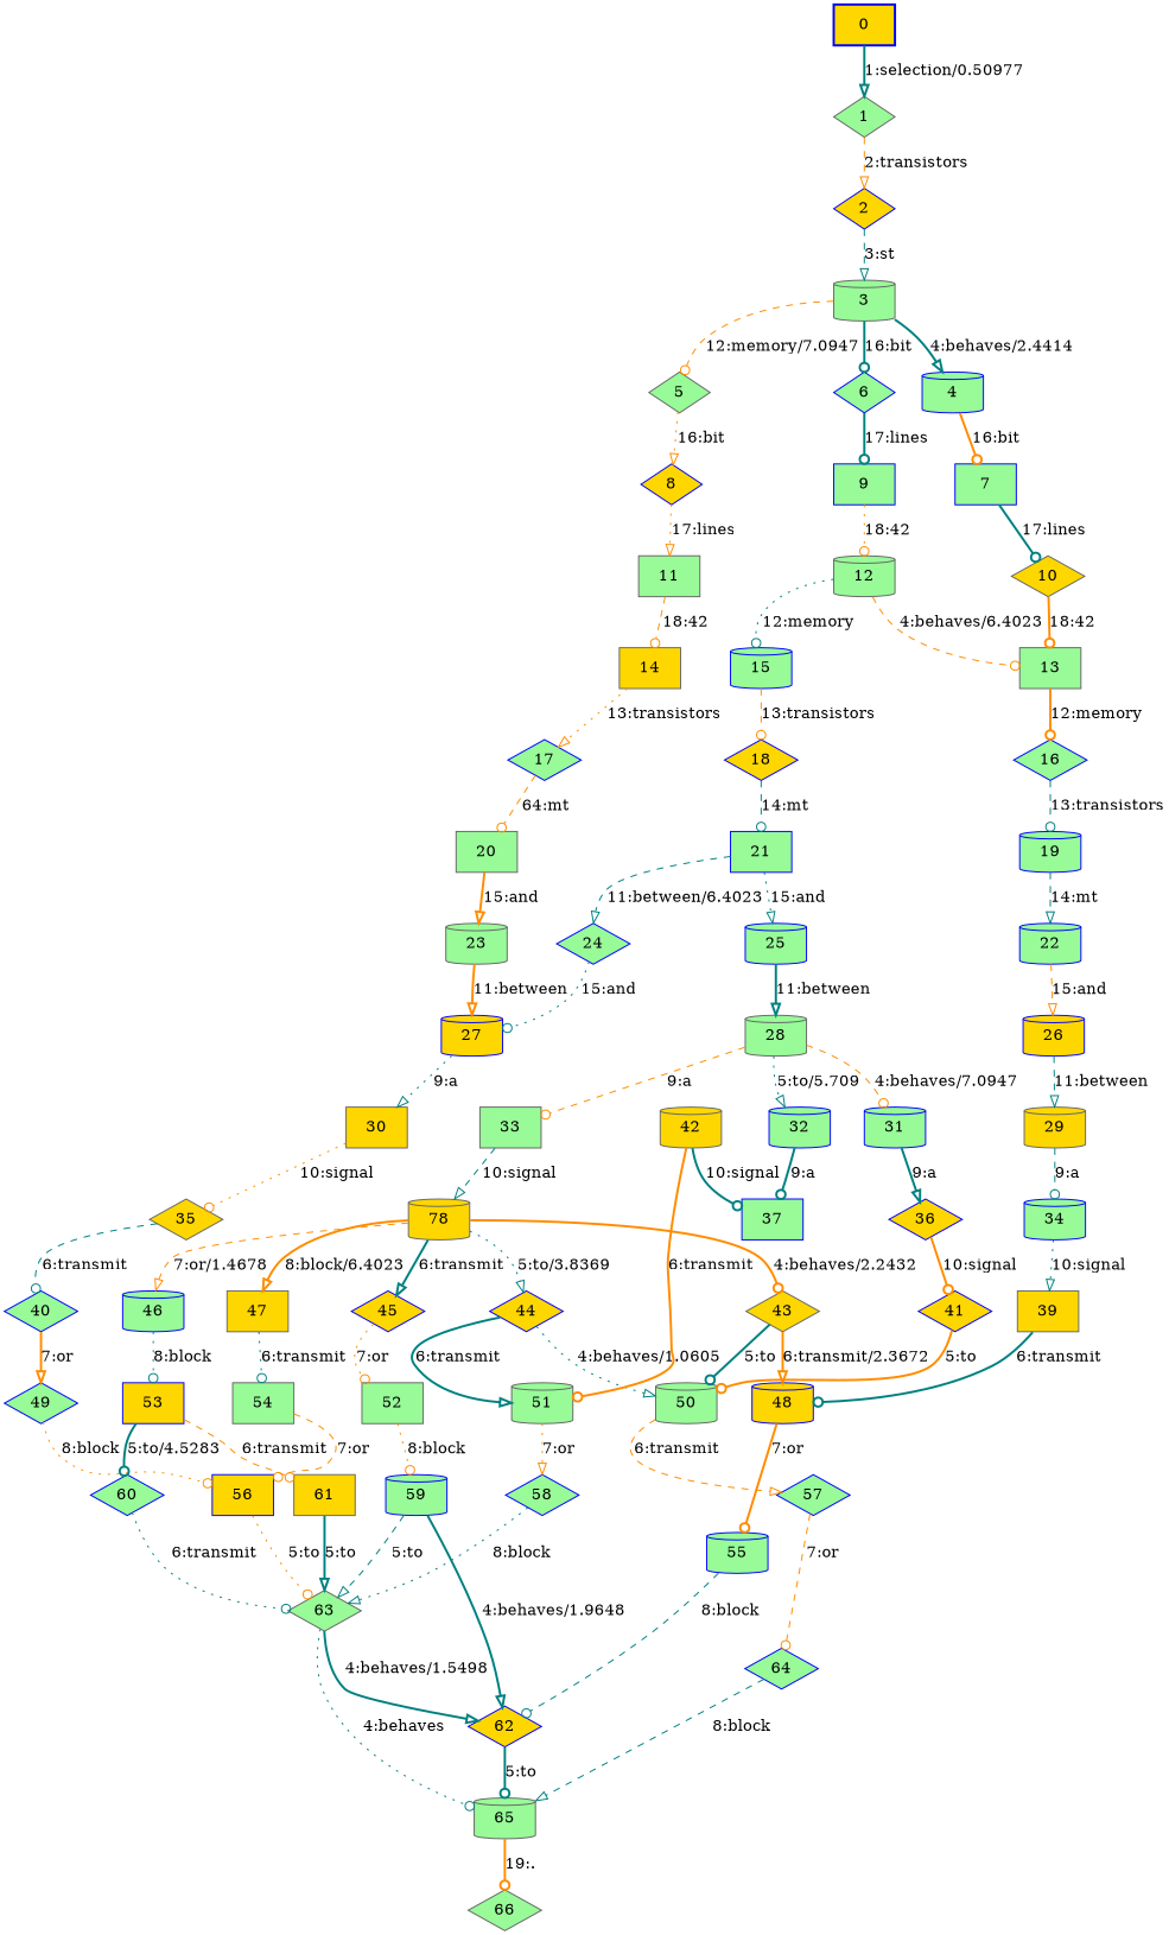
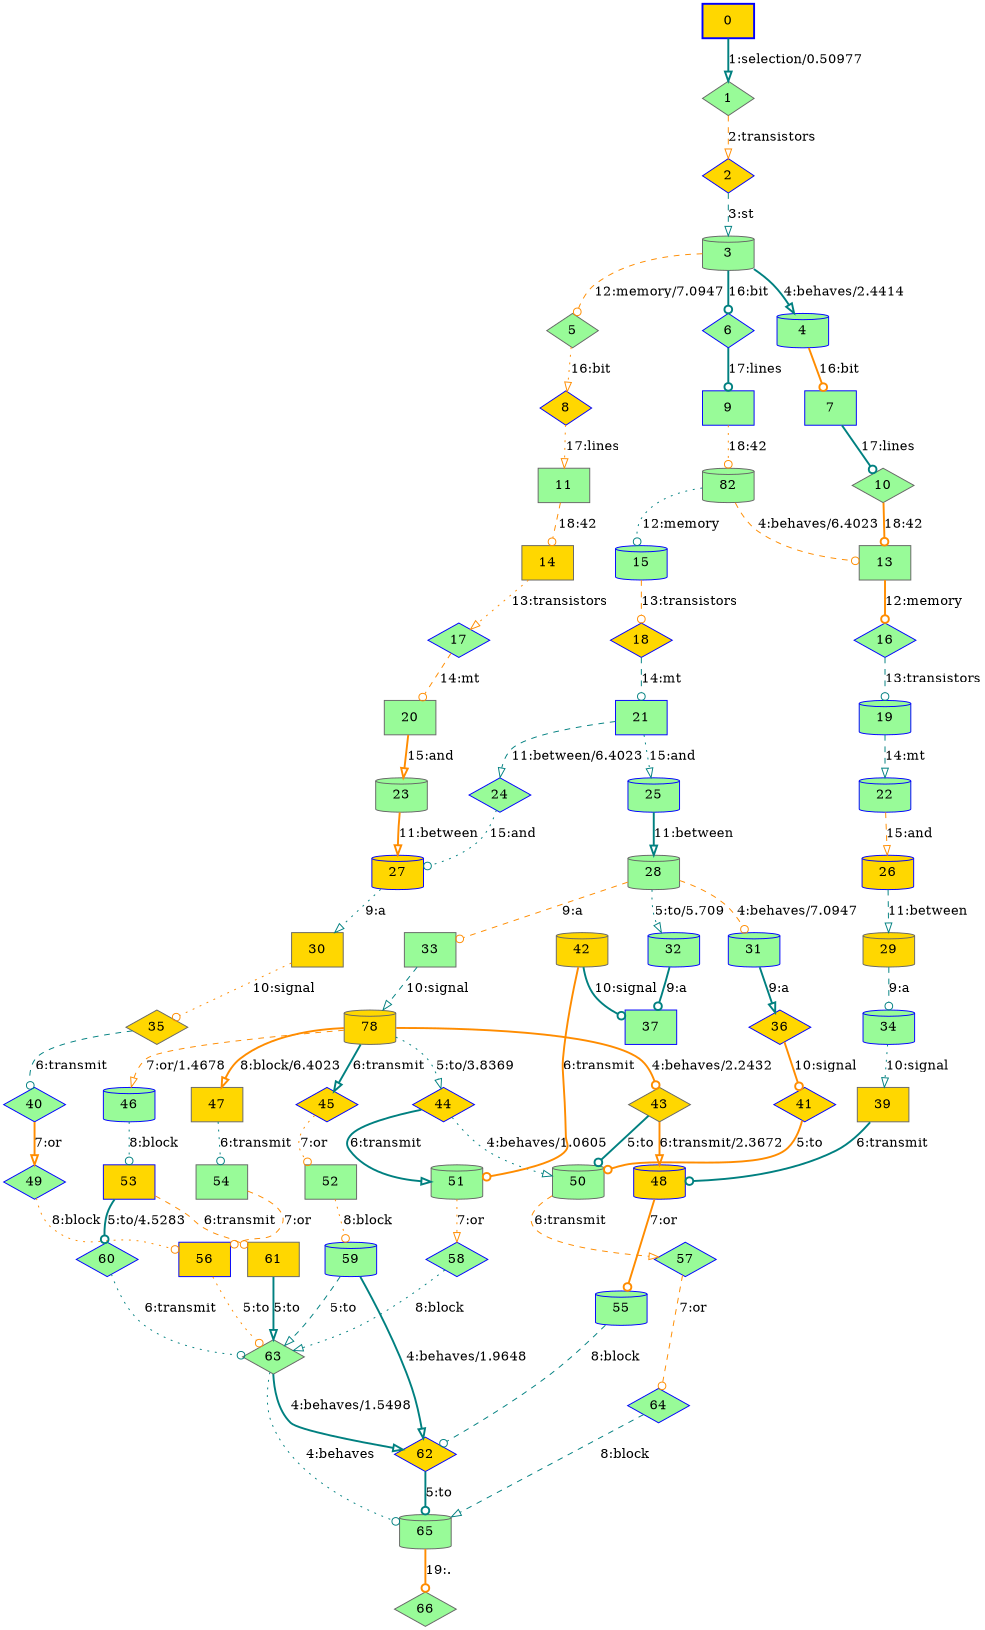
  digraph {
    nodesep=0.25
    rankdir=TB
    ranksep=0.4
    node [color=blue fillcolor=palegreen fontsize=14 shape=diamond style="solid,filled"]
    edge [arrowhead=odot color=teal fontsize=14 style=bold]
    n1 [fillcolor=gold label=0 shape=box style="bold,filled"]
    n2 [color=gray40 label=1]
    n3 [fillcolor=gold label=2]
    n4 [color=gray40 label=3 shape=cylinder]
    n5 [label=4 shape=cylinder]
    n6 [color=gray40 label=5]
    n7 [label=6]
    n8 [label=7 shape=box]
    n9 [fillcolor=gold label=8]
    n10 [label=9 shape=box]
-   n11 [color=gray40 fillcolor=gold label=10]
+   n11 [color=gray40 label=10]
    n12 [color=gray40 label=11 shape=box]
-   n13 [color=gray40 label=12 shape=cylinder]
+   n13 [color=gray40 label=82 shape=cylinder]
    n14 [color=gray40 label=13 shape=box]
    n15 [color=gray40 fillcolor=gold label=14 shape=box]
    n16 [label=15 shape=cylinder]
    n17 [label=16]
    n18 [label=17]
    n19 [fillcolor=gold label=18]
    n20 [label=19 shape=cylinder]
    n21 [color=gray40 label=20 shape=box]
    n22 [label=21 shape=box]
    n23 [label=22 shape=cylinder]
    n24 [color=gray40 label=23 shape=cylinder]
    n25 [label=24]
    n26 [label=25 shape=cylinder]
    n27 [fillcolor=gold label=26 shape=cylinder]
    n28 [fillcolor=gold label=27 shape=cylinder]
    n29 [color=gray40 label=28 shape=cylinder]
    n30 [color=gray40 fillcolor=gold label=29 shape=cylinder]
    n31 [color=gray40 fillcolor=gold label=30 shape=box]
    n32 [label=31 shape=cylinder]
    n33 [label=32 shape=cylinder]
    n34 [color=gray40 label=33 shape=box]
    n35 [label=34 shape=cylinder]
    n36 [color=gray40 fillcolor=gold label=35]
    n37 [fillcolor=gold label=36]
    n38 [label=37 shape=box]
    n39 [color=gray40 fillcolor=gold label=78 shape=cylinder]
    n40 [color=gray40 fillcolor=gold label=39 shape=box]
    n41 [label=40]
    n42 [fillcolor=gold label=41]
    n43 [color=gray40 fillcolor=gold label=43]
    n44 [fillcolor=gold label=44]
    n45 [fillcolor=gold label=45]
    n46 [label=46 shape=cylinder]
    n47 [color=gray40 fillcolor=gold label=47 shape=box]
    n48 [fillcolor=gold label=48 shape=cylinder]
    n49 [label=49]
    n50 [color=gray40 label=50 shape=cylinder]
    n51 [color=gray40 fillcolor=gold label=42 shape=cylinder]
    n52 [color=gray40 label=51 shape=cylinder]
    n53 [color=gray40 label=52 shape=box]
    n54 [fillcolor=gold label=53 shape=box]
    n55 [color=gray40 label=54 shape=box]
    n56 [label=55 shape=cylinder]
    n57 [fillcolor=gold label=56 shape=box]
    n58 [label=57]
    n59 [label=58]
    n60 [label=59 shape=cylinder]
    n61 [label=60]
    n62 [color=gray40 fillcolor=gold label=61 shape=box]
    n63 [fillcolor=gold label=62]
    n64 [color=gray40 label=63]
    n65 [label=64]
    n66 [color=gray40 label=65 shape=cylinder]
    n67 [color=gray40 label=66]
    n1 -> n2 [arrowhead=onormal label="1:selection/0.50977"]
    n2 -> n3 [arrowhead=onormal color=darkorange label="2:transistors" style=dashed]
    n3 -> n4 [arrowhead=onormal label="3:st" style=dashed]
    n4 -> n5 [arrowhead=onormal label="4:behaves/2.4414"]
    n4 -> n6 [color=darkorange label="12:memory/7.0947" style=dashed]
    n4 -> n7 [label="16:bit"]
    n5 -> n8 [color=darkorange label="16:bit"]
    n6 -> n9 [arrowhead=onormal color=darkorange label="16:bit" style=dotted]
    n7 -> n10 [label="17:lines"]
    n8 -> n11 [label="17:lines"]
    n9 -> n12 [arrowhead=onormal color=darkorange label="17:lines" style=dotted]
    n10 -> n13 [color=darkorange label="18:42" style=dotted]
    n11 -> n14 [color=darkorange label="18:42"]
    n12 -> n15 [color=darkorange label="18:42" style=dashed]
    n13 -> n14 [color=darkorange label="4:behaves/6.4023" style=dashed]
    n13 -> n16 [label="12:memory" style=dotted]
    n14 -> n17 [color=darkorange label="12:memory"]
    n15 -> n18 [arrowhead=onormal color=darkorange label="13:transistors" style=dotted]
    n16 -> n19 [color=darkorange label="13:transistors" style=dashed]
    n17 -> n20 [label="13:transistors" style=dashed]
-   n18 -> n21 [color=darkorange label="64:mt" style=dashed]
+   n18 -> n21 [color=darkorange label="14:mt" style=dashed]
    n19 -> n22 [label="14:mt" style=dashed]
    n20 -> n23 [arrowhead=onormal label="14:mt" style=dashed]
    n21 -> n24 [arrowhead=onormal color=darkorange label="15:and"]
    n22 -> n25 [arrowhead=onormal label="11:between/6.4023" style=dashed]
    n22 -> n26 [arrowhead=onormal label="15:and" style=dotted]
    n23 -> n27 [arrowhead=onormal color=darkorange label="15:and" style=dashed]
    n24 -> n28 [arrowhead=onormal color=darkorange label="11:between"]
    n25 -> n28 [label="15:and" style=dotted]
    n26 -> n29 [arrowhead=onormal label="11:between"]
    n27 -> n30 [arrowhead=onormal label="11:between" style=dashed]
    n28 -> n31 [arrowhead=onormal label="9:a" style=dotted]
    n29 -> n32 [color=darkorange label="4:behaves/7.0947" style=dashed]
    n29 -> n33 [arrowhead=onormal label="5:to/5.709" style=dotted]
    n29 -> n34 [color=darkorange label="9:a" style=dashed]
    n30 -> n35 [label="9:a" style=dashed]
    n31 -> n36 [color=darkorange label="10:signal" style=dotted]
    n32 -> n37 [arrowhead=onormal label="9:a"]
    n33 -> n38 [label="9:a"]
    n34 -> n39 [arrowhead=onormal label="10:signal" style=dashed]
    n35 -> n40 [arrowhead=onormal label="10:signal" style=dotted]
    n36 -> n41 [label="6:transmit" style=dashed]
    n37 -> n42 [color=darkorange label="10:signal"]
    n39 -> n43 [color=darkorange label="4:behaves/2.2432"]
    n39 -> n44 [arrowhead=onormal label="5:to/3.8369" style=dotted]
    n39 -> n45 [arrowhead=onormal label="6:transmit"]
    n39 -> n46 [arrowhead=onormal color=darkorange label="7:or/1.4678" style=dashed]
    n39 -> n47 [arrowhead=onormal color=darkorange label="8:block/6.4023"]
    n40 -> n48 [label="6:transmit"]
    n41 -> n49 [arrowhead=onormal color=darkorange label="7:or"]
    n42 -> n50 [color=darkorange label="5:to"]
    n43 -> n48 [arrowhead=onormal color=darkorange label="6:transmit/2.3672"]
    n43 -> n50 [label="5:to"]
    n44 -> n50 [arrowhead=onormal label="4:behaves/1.0605" style=dotted]
    n44 -> n52 [arrowhead=onormal label="6:transmit"]
    n45 -> n53 [color=darkorange label="7:or" style=dotted]
    n46 -> n54 [label="8:block" style=dotted]
    n47 -> n55 [label="6:transmit" style=dotted]
    n48 -> n56 [color=darkorange label="7:or"]
    n49 -> n57 [color=darkorange label="8:block" style=dotted]
    n50 -> n58 [arrowhead=onormal color=darkorange label="6:transmit" style=dashed]
    n51 -> n38 [label="10:signal"]
    n51 -> n52 [color=darkorange label="6:transmit"]
    n52 -> n59 [arrowhead=onormal color=darkorange label="7:or" style=dotted]
    n53 -> n60 [color=darkorange label="8:block" style=dotted]
    n54 -> n61 [label="5:to/4.5283"]
    n54 -> n62 [color=darkorange label="6:transmit" style=dashed]
    n55 -> n57 [color=darkorange label="7:or" style=dashed]
    n56 -> n63 [label="8:block" style=dashed]
    n57 -> n64 [color=darkorange label="5:to" style=dotted]
    n58 -> n65 [color=darkorange label="7:or" style=dashed]
    n59 -> n64 [arrowhead=onormal label="8:block" style=dotted]
    n60 -> n63 [arrowhead=onormal label="4:behaves/1.9648"]
    n60 -> n64 [arrowhead=onormal label="5:to" style=dashed]
    n61 -> n64 [label="6:transmit" style=dotted]
    n62 -> n64 [arrowhead=onormal label="5:to"]
    n63 -> n66 [label="5:to"]
    n64 -> n63 [arrowhead=onormal label="4:behaves/1.5498"]
    n64 -> n66 [label="4:behaves" style=dotted]
    n65 -> n66 [arrowhead=onormal label="8:block" style=dashed]
    n66 -> n67 [color=darkorange label="19:."]
  }
